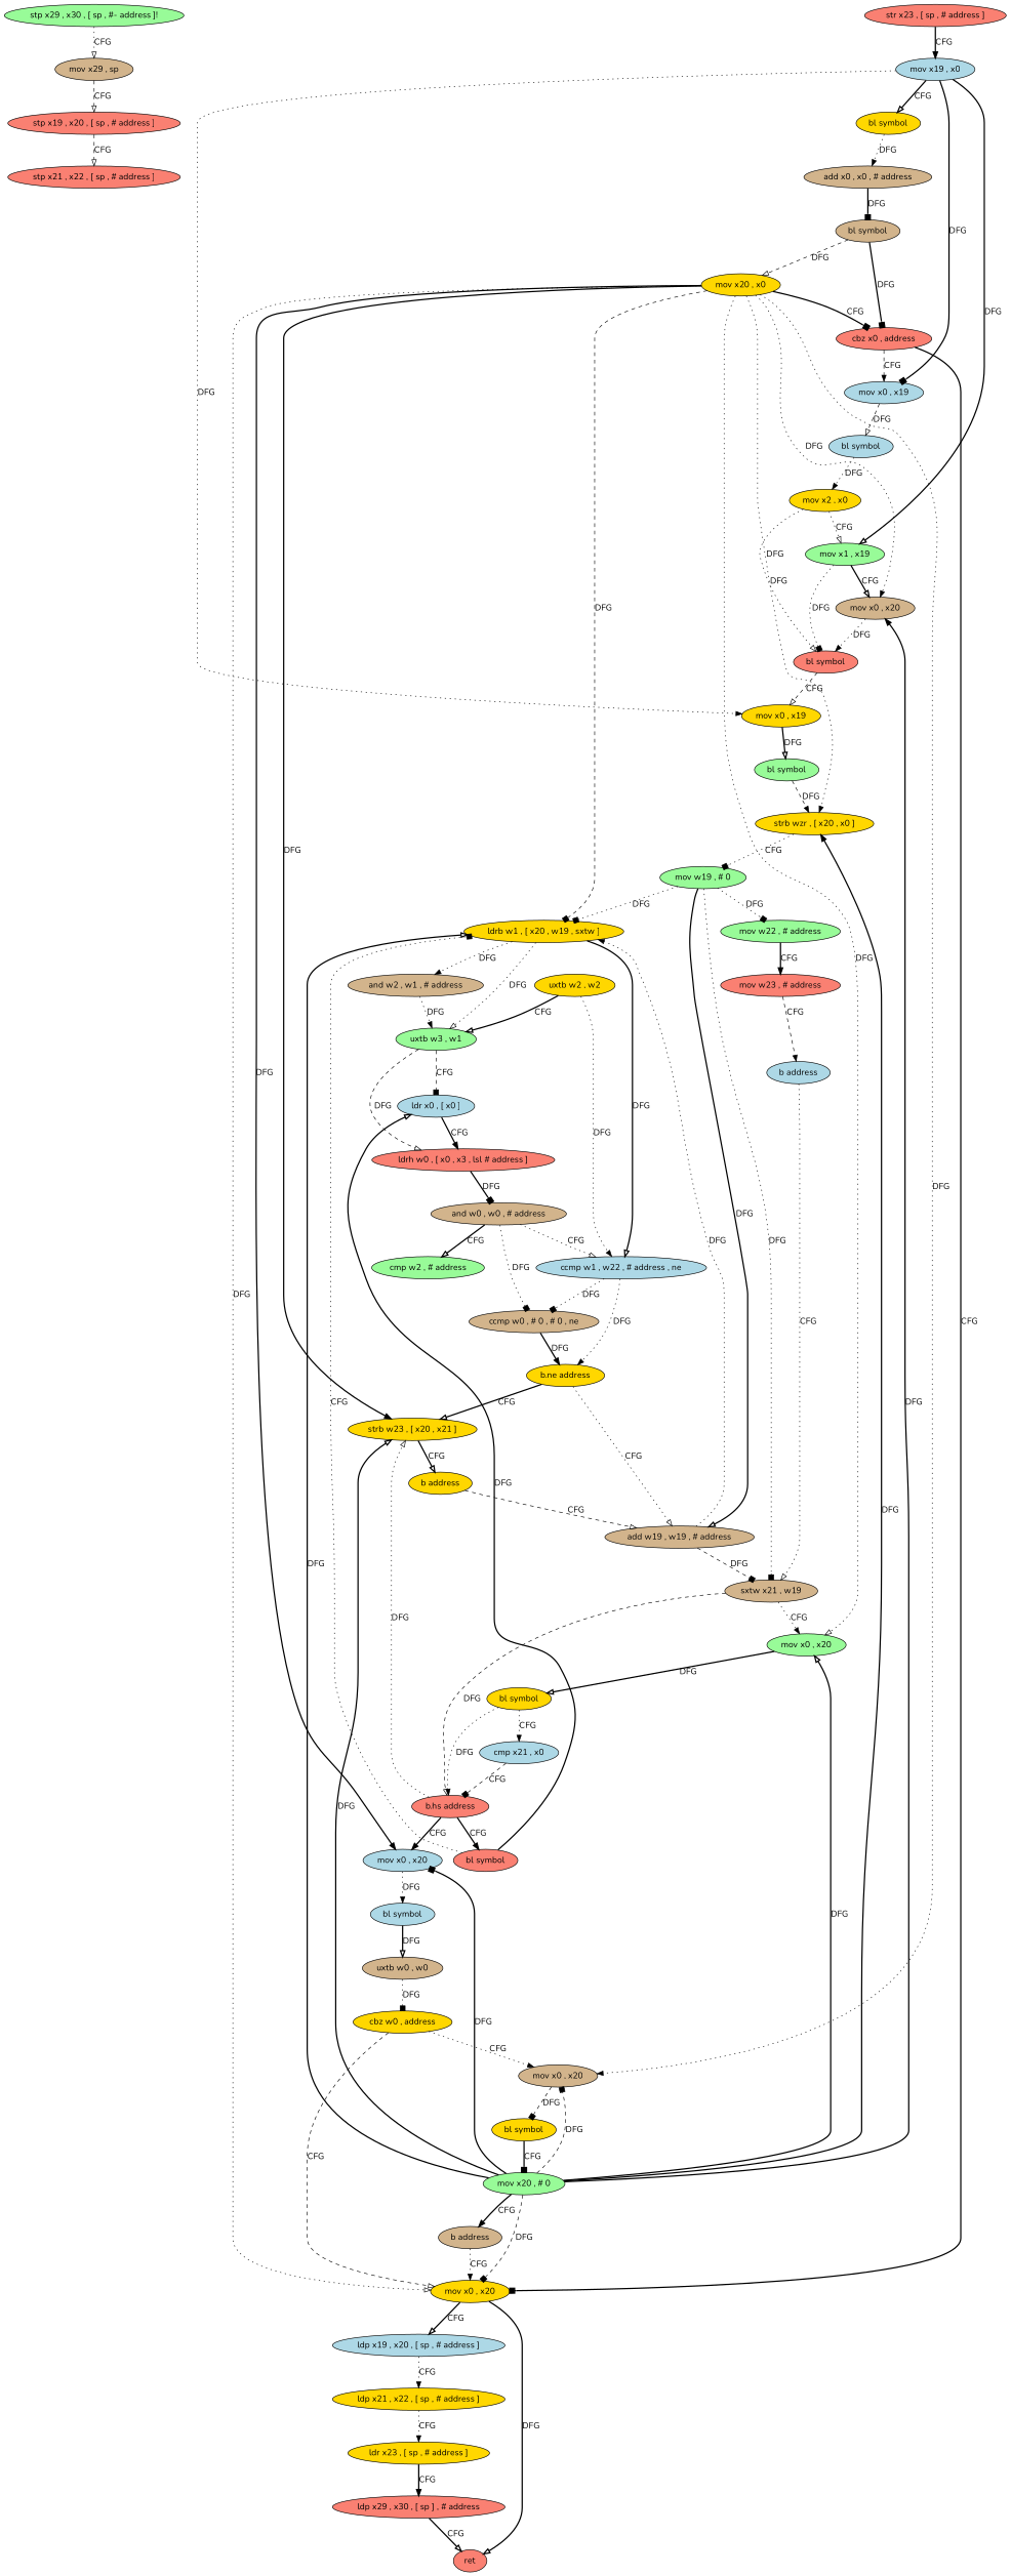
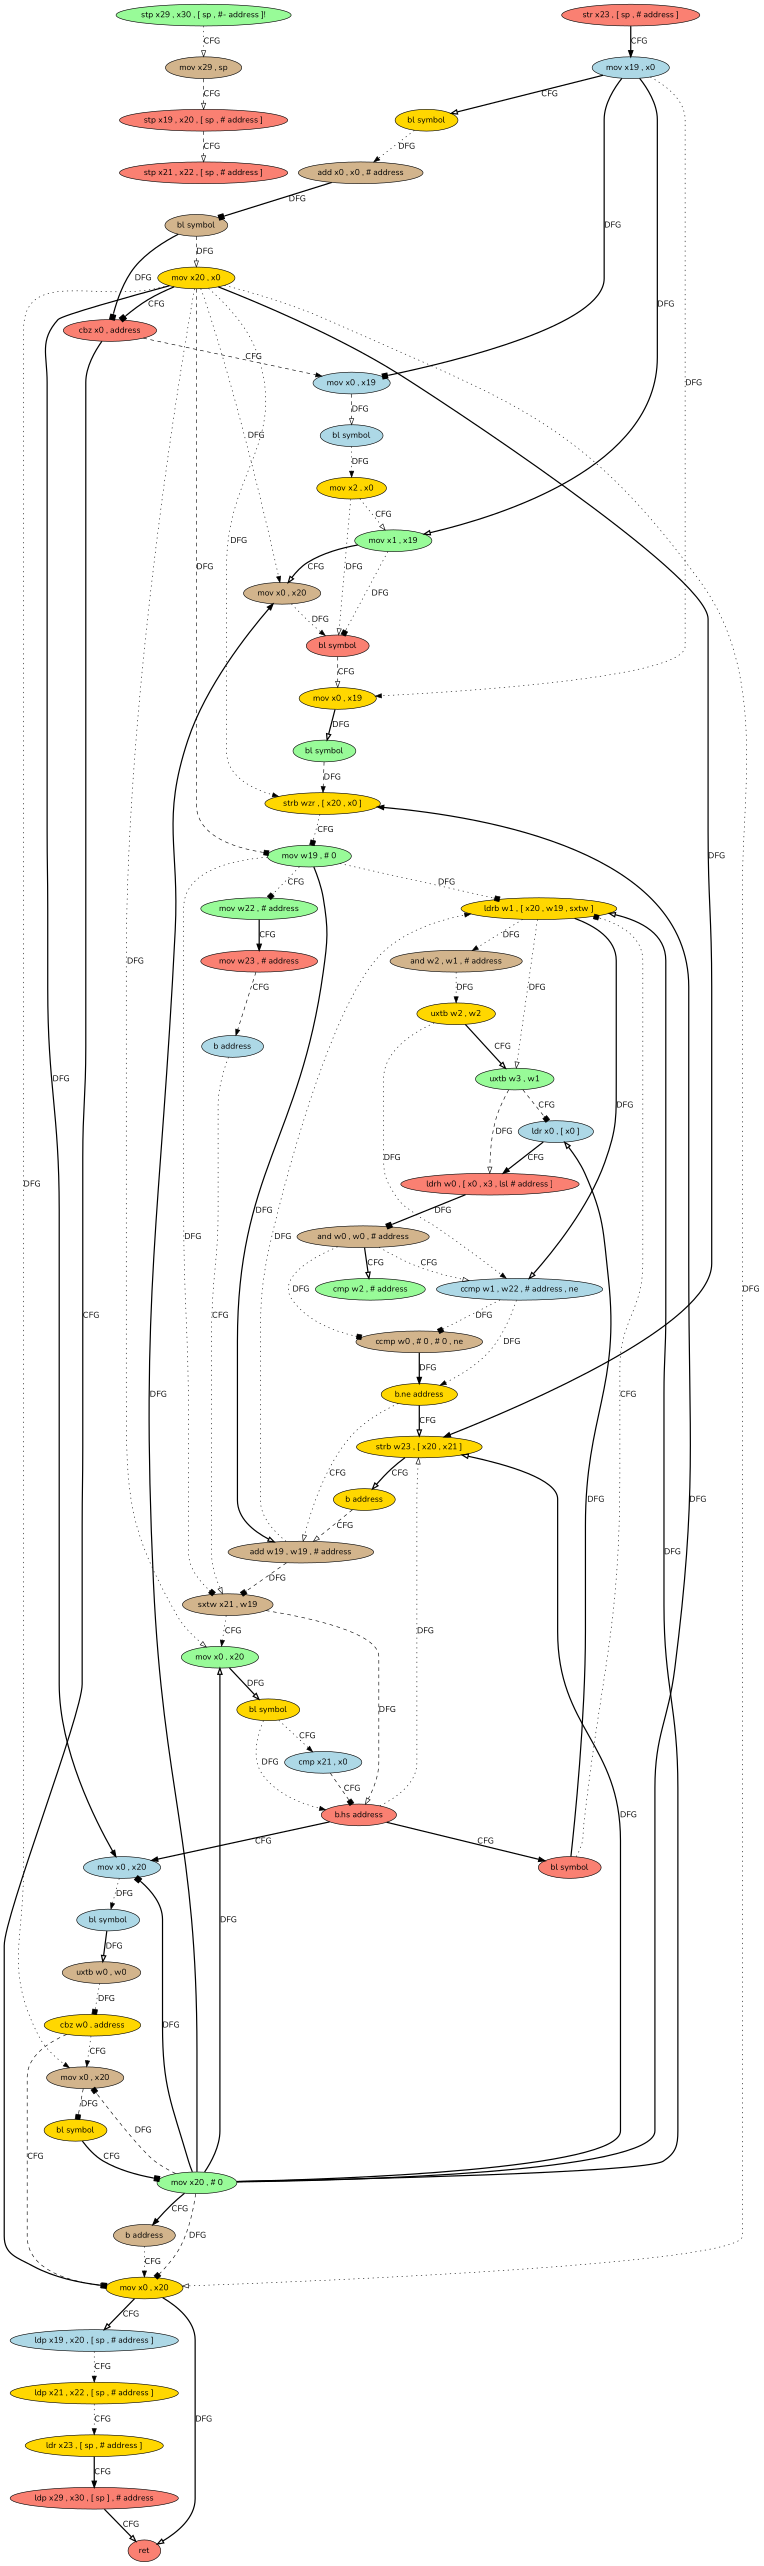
  digraph {
    fontname=Nunito
    node [fillcolor=gold fontname=Nunito style=filled]
    edge [arrowhead=onormal fontname=Nunito style=dotted]
    n1 [fillcolor=palegreen label="stp x29 , x30 , [ sp , #- address ]!"]
    n2 [fillcolor=tan label="mov x29 , sp"]
    n3 [fillcolor=salmon label="stp x19 , x20 , [ sp , # address ]"]
    n4 [fillcolor=salmon label="stp x21 , x22 , [ sp , # address ]"]
    n5 [fillcolor=salmon label="str x23 , [ sp , # address ]"]
    n6 [fillcolor=lightblue label="mov x19 , x0"]
    n7 [label="bl symbol"]
    n8 [fillcolor=lightblue label="mov x0 , x19"]
    n9 [fillcolor=palegreen label="mov x1 , x19"]
    n10 [label="mov x0 , x19"]
    n11 [fillcolor=tan label="add x0 , x0 , # address"]
    n12 [fillcolor=lightblue label="bl symbol"]
    n13 [fillcolor=tan label="mov x0 , x20"]
    n14 [fillcolor=salmon label="bl symbol"]
    n15 [fillcolor=palegreen label="bl symbol"]
    n16 [fillcolor=tan label="bl symbol"]
    n17 [label="mov x20 , x0"]
    n18 [fillcolor=salmon label="cbz x0 , address"]
    n19 [label="mov x0 , x20"]
    n20 [label="strb wzr , [ x20 , x0 ]"]
    n21 [fillcolor=palegreen label="mov x0 , x20"]
    n22 [fillcolor=lightblue label="mov x0 , x20"]
    n23 [fillcolor=tan label="mov x0 , x20"]
    n24 [label="ldrb w1 , [ x20 , w19 , sxtw ]"]
    n25 [label="strb w23 , [ x20 , x21 ]"]
    n26 [fillcolor=lightblue label="ldp x19 , x20 , [ sp , # address ]"]
    n27 [fillcolor=salmon label=ret]
    n28 [fillcolor=palegreen label="mov w19 , # 0"]
    n29 [label="bl symbol"]
    n30 [fillcolor=lightblue label="bl symbol"]
    n31 [label="bl symbol"]
    n32 [fillcolor=tan label="and w2 , w1 , # address"]
    n33 [fillcolor=palegreen label="uxtb w3 , w1"]
    n34 [fillcolor=lightblue label="ccmp w1 , w22 , # address , ne"]
    n35 [label="b address"]
    n36 [label="ldp x21 , x22 , [ sp , # address ]"]
    n37 [label="mov x2 , x0"]
    n38 [label="ldr x23 , [ sp , # address ]"]
    n39 [fillcolor=salmon label="ldp x29 , x30 , [ sp ] , # address"]
    n40 [fillcolor=palegreen label="mov w22 , # address"]
    n41 [fillcolor=tan label="sxtw x21 , w19"]
    n42 [fillcolor=tan label="add w19 , w19 , # address"]
    n43 [fillcolor=salmon label="mov w23 , # address"]
    n44 [fillcolor=salmon label="b.hs address"]
    n45 [fillcolor=lightblue label="b address"]
    n46 [fillcolor=salmon label="bl symbol"]
    n47 [fillcolor=lightblue label="cmp x21 , x0"]
    n48 [fillcolor=lightblue label="ldr x0 , [ x0 ]"]
    n49 [fillcolor=tan label="uxtb w0 , w0"]
    n50 [fillcolor=salmon label="ldrh w0 , [ x0 , x3 , lsl # address ]"]
    n51 [label="cbz w0 , address"]
    n52 [fillcolor=palegreen label="mov x20 , # 0"]
    n53 [label="uxtb w2 , w2"]
    n54 [fillcolor=tan label="ccmp w0 , # 0 , # 0 , ne"]
    n55 [label="b.ne address"]
    n56 [fillcolor=tan label="and w0 , w0 , # address"]
    n57 [fillcolor=palegreen label="cmp w2 , # address"]
    n58 [fillcolor=tan label="b address"]
    n1 -> n2 [label=CFG]
    n2 -> n3 [label=CFG style=dashed]
    n3 -> n4 [label=CFG style=dashed]
    n5 -> n6 [arrowhead=normal label=CFG style=bold]
    n6 -> n7 [label=CFG style=bold]
    n6 -> n8 [arrowhead=box label=DFG style=bold]
    n6 -> n9 [label=DFG style=bold]
    n6 -> n10 [arrowhead=normal label=DFG]
    n7 -> n11 [arrowhead=normal label=DFG]
    n8 -> n12 [label=DFG style=dashed]
    n9 -> n13 [label=CFG style=bold]
    n9 -> n14 [arrowhead=box label=DFG]
    n10 -> n15 [label=DFG style=bold]
    n11 -> n16 [arrowhead=box label=DFG style=bold]
    n12 -> n37 [arrowhead=normal label=DFG]
    n13 -> n14 [arrowhead=normal label=DFG]
    n14 -> n10 [label=CFG style=dashed]
    n15 -> n20 [arrowhead=normal label=DFG style=dashed]
    n16 -> n17 [label=DFG style=dashed]
    n16 -> n18 [arrowhead=box label=DFG style=bold]
    n17 -> n13 [arrowhead=normal label=DFG]
    n17 -> n18 [arrowhead=box label=CFG style=bold]
    n17 -> n19 [label=DFG]
    n17 -> n20 [arrowhead=normal label=DFG]
    n17 -> n21 [label=DFG]
    n17 -> n22 [arrowhead=normal label=DFG style=bold]
    n17 -> n23 [arrowhead=normal label=DFG]
-   n17 -> n24 [arrowhead=box label=DFG style=dashed]
+   n17 -> n28 [arrowhead=box label=DFG style=dashed]
    n17 -> n25 [arrowhead=normal label=DFG style=bold]
    n18 -> n8 [arrowhead=normal label=CFG style=dashed]
    n18 -> n19 [arrowhead=box label=CFG style=bold]
    n19 -> n26 [label=CFG style=bold]
    n19 -> n27 [label=DFG style=bold]
    n20 -> n28 [arrowhead=box label=CFG]
    n21 -> n29 [label=DFG style=bold]
    n22 -> n30 [arrowhead=normal label=DFG]
    n23 -> n31 [arrowhead=box label=DFG style=dashed]
    n24 -> n32 [arrowhead=normal label=DFG]
    n24 -> n33 [label=DFG]
    n24 -> n34 [label=DFG style=bold]
    n25 -> n35 [label=CFG style=bold]
    n26 -> n36 [arrowhead=normal label=CFG]
    n28 -> n24 [arrowhead=box label=DFG]
-   n28 -> n40 [arrowhead=box label=DFG]
+   n28 -> n40 [arrowhead=box label=CFG]
    n28 -> n41 [arrowhead=box label=DFG]
    n28 -> n42 [label=DFG style=bold]
    n29 -> n44 [arrowhead=normal label=DFG]
    n29 -> n47 [arrowhead=normal label=CFG]
    n30 -> n49 [label=DFG style=bold]
    n31 -> n52 [arrowhead=box label=CFG style=bold]
-   n32 -> n33 [arrowhead=normal label=DFG]
+   n32 -> n53 [arrowhead=normal label=DFG]
    n33 -> n48 [arrowhead=box label=CFG style=dashed]
    n33 -> n50 [label=DFG style=dashed]
    n34 -> n54 [arrowhead=box label=DFG]
    n34 -> n55 [arrowhead=normal label=DFG]
    n35 -> n42 [label=CFG style=dashed]
    n36 -> n38 [arrowhead=normal label=CFG]
    n37 -> n9 [label=CFG]
    n37 -> n14 [label=DFG]
    n38 -> n39 [arrowhead=normal label=CFG style=bold]
    n39 -> n27 [label=CFG style=bold]
    n40 -> n43 [arrowhead=normal label=CFG style=bold]
    n41 -> n21 [arrowhead=normal label=CFG]
    n41 -> n44 [label=DFG style=dashed]
    n42 -> n24 [arrowhead=normal label=DFG]
    n42 -> n41 [arrowhead=box label=DFG style=dashed]
    n43 -> n45 [arrowhead=normal label=CFG style=dashed]
    n44 -> n22 [arrowhead=normal label=CFG style=bold]
    n44 -> n25 [label=DFG]
    n44 -> n46 [arrowhead=normal label=CFG style=bold]
    n45 -> n41 [label=CFG]
    n46 -> n24 [arrowhead=box label=CFG]
    n46 -> n48 [label=DFG style=bold]
    n47 -> n44 [arrowhead=box label=CFG style=dashed]
    n48 -> n50 [arrowhead=normal label=CFG style=bold]
    n49 -> n51 [arrowhead=box label=DFG]
    n50 -> n56 [arrowhead=box label=DFG style=bold]
    n51 -> n19 [label=CFG style=dashed]
    n51 -> n23 [arrowhead=normal label=CFG]
    n52 -> n13 [arrowhead=normal label=DFG style=bold]
    n52 -> n19 [arrowhead=box label=DFG style=dashed]
    n52 -> n20 [arrowhead=normal label=DFG style=bold]
    n52 -> n21 [label=DFG style=bold]
    n52 -> n22 [arrowhead=box label=DFG style=bold]
    n52 -> n23 [arrowhead=box label=DFG style=dashed]
    n52 -> n24 [label=DFG style=bold]
    n52 -> n25 [label=DFG style=bold]
    n52 -> n58 [arrowhead=normal label=CFG style=bold]
    n53 -> n33 [label=CFG style=bold]
    n53 -> n34 [arrowhead=normal label=DFG]
    n54 -> n55 [arrowhead=normal label=DFG style=bold]
    n55 -> n25 [label=CFG style=bold]
    n55 -> n42 [label=CFG]
    n56 -> n34 [label=CFG]
    n56 -> n54 [arrowhead=box label=DFG]
    n56 -> n57 [label=CFG style=bold]
    n58 -> n19 [arrowhead=normal label=CFG]
  }
